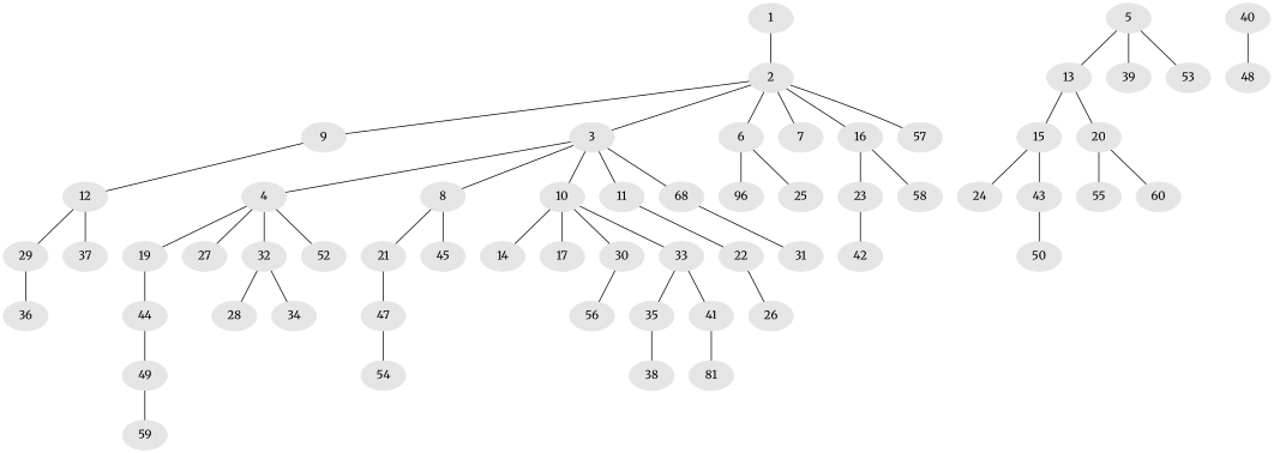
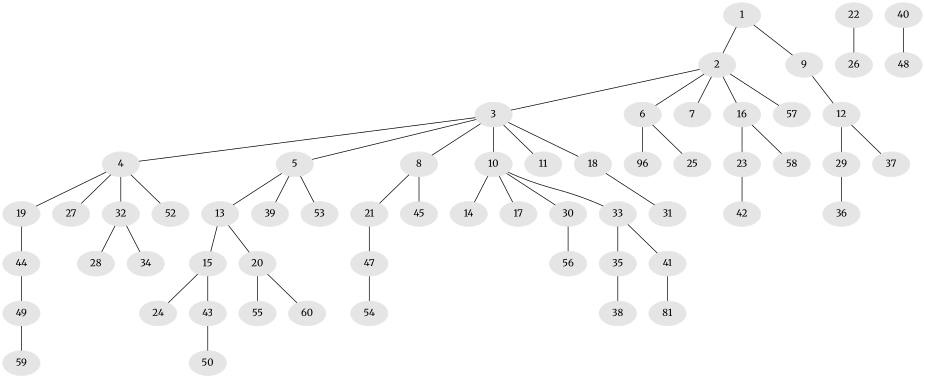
  graph {
    fontname=Merriweather
    node [color=gray90 fontname=Merriweather style=filled]
    edge [fontname=Merriweather]
    1
    2
    9
    3
    6
    7
    16
    57
    12
    4
    5
    8
    10
    11
-   18 [label=68]
+   18
    n16 [label=96]
    25
    23
    58
    19
    27
    32
    52
    13
    39
    53
    21
    45
    14
    17
    30
    33
    22
    31
    44
    28
    34
    15
    20
    47
    29
    37
    56
    35
    41
    26
    36
    24
    43
    55
    60
    50
    42
    49
    54
    40
    48
    38
    n59 [label=81]
    59
    1 -- 2
-   2 -- 9
+   1 -- 9
    2 -- 3
    2 -- 6
    2 -- 7
    2 -- 16
    2 -- 57
    9 -- 12
    3 -- 4
+   3 -- 5
    3 -- 8
    3 -- 10
    3 -- 11
    3 -- 18
    6 -- n16
    6 -- 25
    16 -- 23
    16 -- 58
    12 -- 29
    12 -- 37
    4 -- 19
    4 -- 27
    4 -- 32
    4 -- 52
    5 -- 13
    5 -- 39
    5 -- 53
    8 -- 21
    8 -- 45
    10 -- 14
    10 -- 17
    10 -- 30
    10 -- 33
-   11 -- 22
    18 -- 31
    23 -- 42
    19 -- 44
    32 -- 28
    32 -- 34
    13 -- 15
    13 -- 20
    21 -- 47
    30 -- 56
    33 -- 35
    33 -- 41
    22 -- 26
    44 -- 49
    15 -- 24
    15 -- 43
    20 -- 55
    20 -- 60
    47 -- 54
    29 -- 36
    35 -- 38
    41 -- n59
    43 -- 50
    49 -- 59
    40 -- 48
  }
